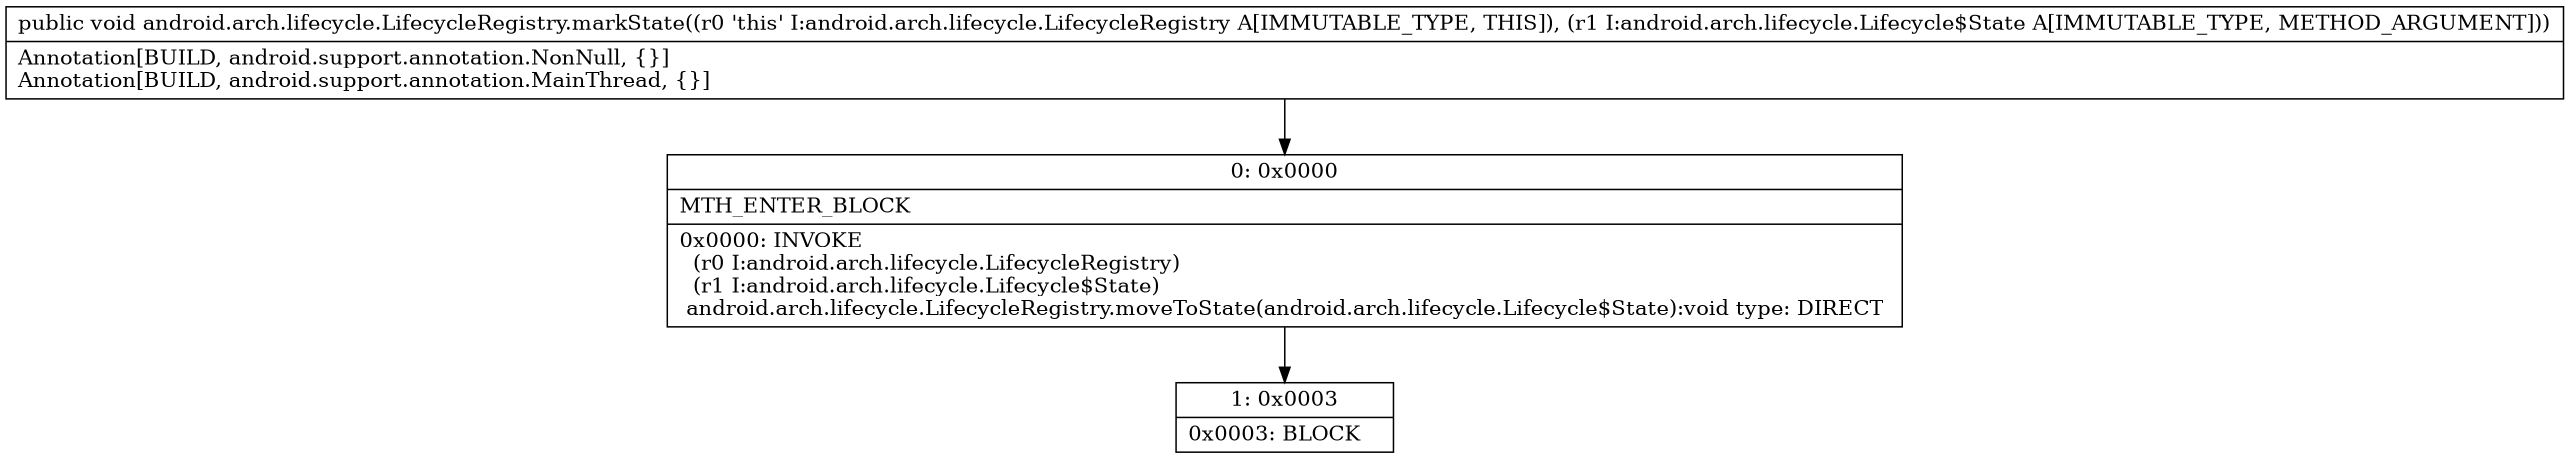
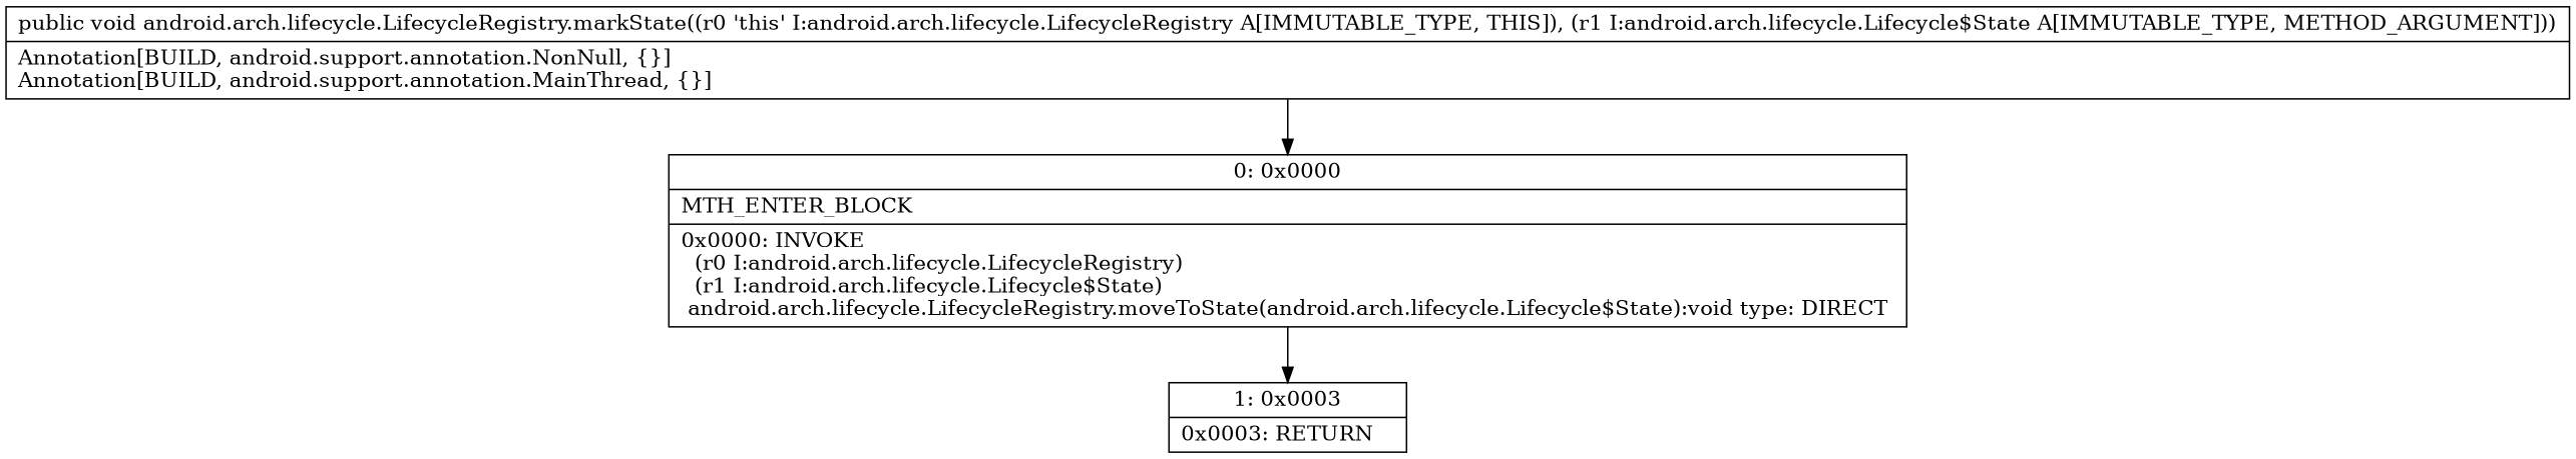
  digraph {
    node [shape=record]
    n1 [label="{0\:\ 0x0000|MTH_ENTER_BLOCK\l|0x0000: INVOKE  \l  (r0 I:android.arch.lifecycle.LifecycleRegistry)\l  (r1 I:android.arch.lifecycle.Lifecycle$State)\l android.arch.lifecycle.LifecycleRegistry.moveToState(android.arch.lifecycle.Lifecycle$State):void type: DIRECT \l}"]
-   n2 [label="{1\:\ 0x0003|0x0003: BLOCK   \l}"]
+   n2 [label="{1\:\ 0x0003|0x0003: RETURN   \l}"]
    n3 [label="{public void android.arch.lifecycle.LifecycleRegistry.markState((r0 'this' I:android.arch.lifecycle.LifecycleRegistry A[IMMUTABLE_TYPE, THIS]), (r1 I:android.arch.lifecycle.Lifecycle$State A[IMMUTABLE_TYPE, METHOD_ARGUMENT]))  | Annotation[BUILD, android.support.annotation.NonNull, \{\}]\lAnnotation[BUILD, android.support.annotation.MainThread, \{\}]\l}"]
    n1 -> n2
    n3 -> n1
  }
